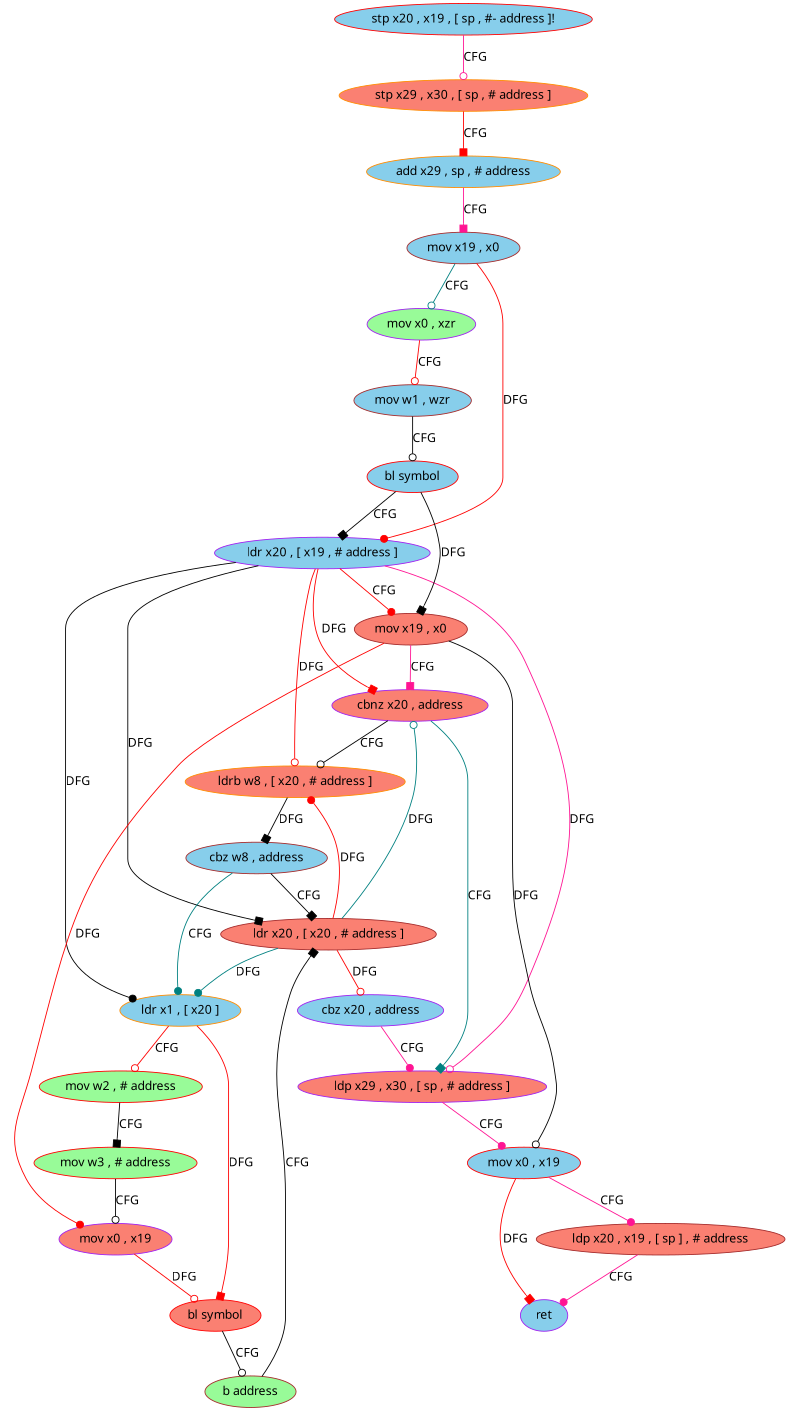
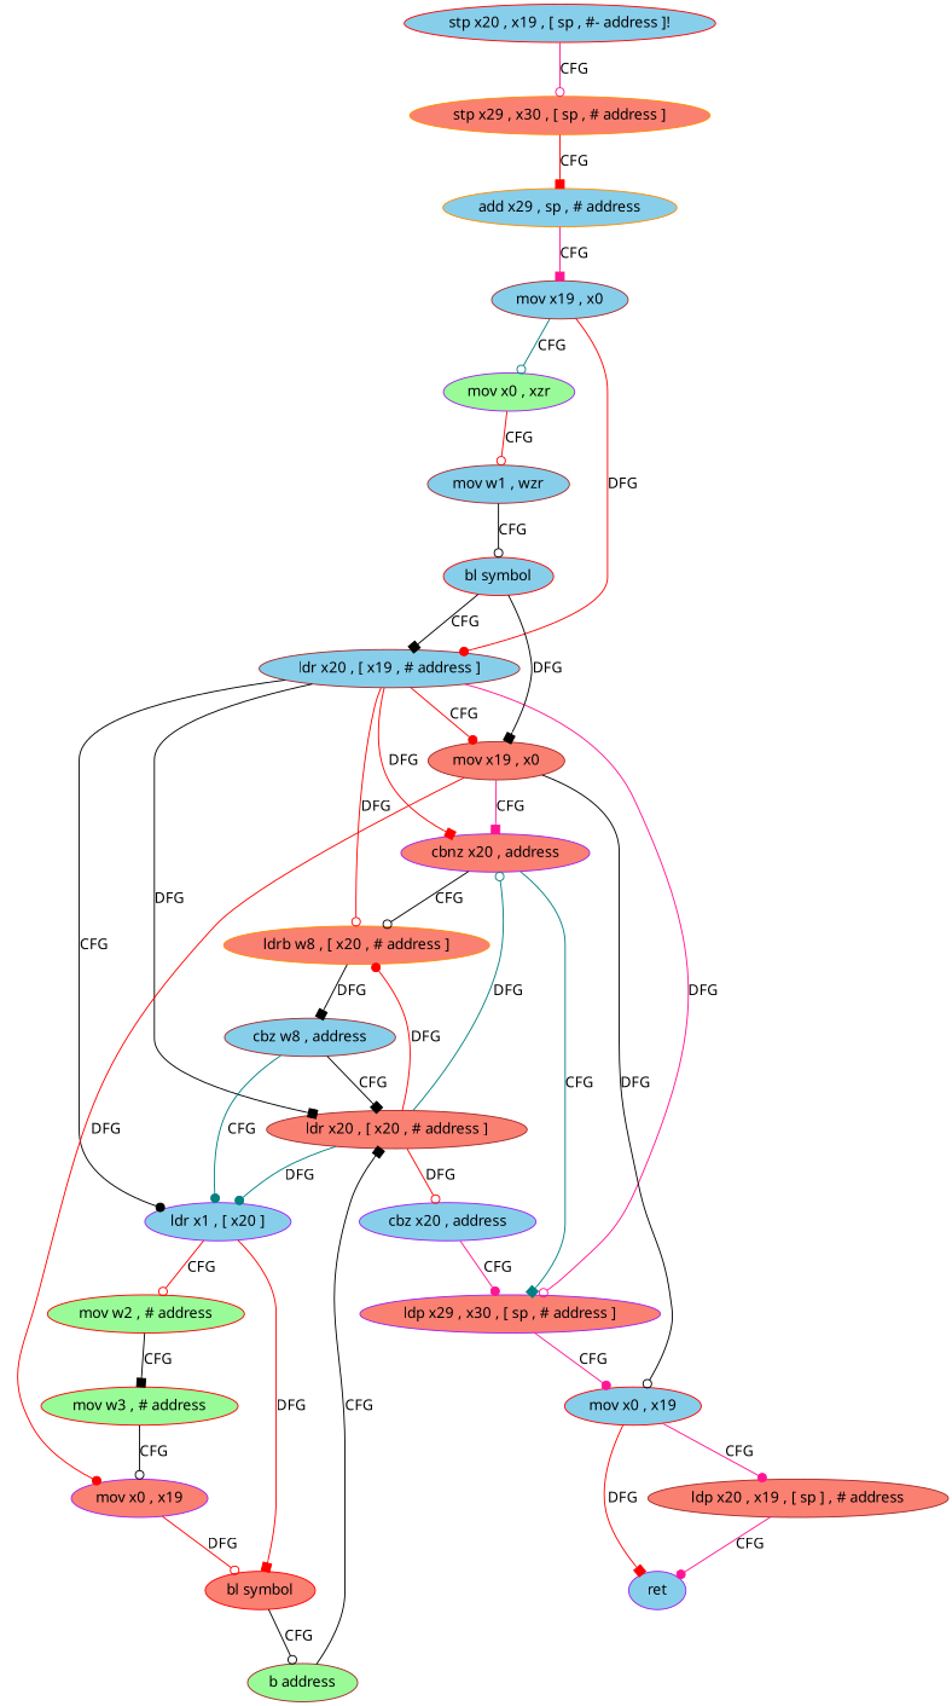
  digraph {
    fontname="Noto Sans"
    node [color=purple fillcolor=skyblue fontname="Noto Sans" style=filled]
    edge [arrowhead=odot color=red fontname="Noto Sans"]
    n1 [color=red label="stp x20 , x19 , [ sp , #- address ]!"]
    n2 [color=darkorange fillcolor=salmon label="stp x29 , x30 , [ sp , # address ]"]
    n3 [color=darkorange label="add x29 , sp , # address"]
    n4 [color=brown label="mov x19 , x0"]
    n5 [fillcolor=palegreen label="mov x0 , xzr"]
-   n6 [label="ldr x20 , [ x19 , # address ]"]
+   n6 [color=brown label="ldr x20 , [ x19 , # address ]"]
    n7 [color=brown label="mov w1 , wzr"]
    n8 [color=brown fillcolor=salmon label="mov x19 , x0"]
    n9 [fillcolor=salmon label="cbnz x20 , address"]
    n10 [color=darkorange fillcolor=salmon label="ldrb w8 , [ x20 , # address ]"]
    n11 [color=brown fillcolor=salmon label="ldr x20 , [ x20 , # address ]"]
-   n12 [color=darkorange label="ldr x1 , [ x20 ]"]
+   n12 [label="ldr x1 , [ x20 ]"]
    n13 [fillcolor=salmon label="ldp x29 , x30 , [ sp , # address ]"]
    n14 [color=red label="bl symbol"]
    n15 [color=red label="mov x0 , x19"]
    n16 [fillcolor=salmon label="mov x0 , x19"]
    n17 [color=brown label="cbz w8 , address"]
    n18 [label="cbz x20 , address"]
    n19 [color=red fillcolor=palegreen label="mov w2 , # address"]
    n20 [color=red fillcolor=salmon label="bl symbol"]
    n21 [color=brown fillcolor=salmon label="ldp x20 , x19 , [ sp ] , # address"]
    n22 [label=ret]
    n23 [color=red fillcolor=palegreen label="mov w3 , # address"]
    n24 [color=brown fillcolor=palegreen label="b address"]
    n1 -> n2 [color=deeppink label=CFG]
    n2 -> n3 [arrowhead=box label=CFG]
    n3 -> n4 [arrowhead=box color=deeppink label=CFG]
    n4 -> n5 [color=teal label=CFG]
    n4 -> n6 [arrowhead=dot label=DFG]
    n5 -> n7 [label=CFG]
    n6 -> n8 [arrowhead=dot label=CFG]
    n6 -> n9 [arrowhead=box label=DFG]
    n6 -> n10 [label=DFG]
    n6 -> n11 [arrowhead=box color=black label=DFG]
-   n6 -> n12 [arrowhead=dot color=black label=DFG]
+   n6 -> n12 [arrowhead=dot color=black label=CFG]
    n6 -> n13 [color=deeppink label=DFG]
    n7 -> n14 [color=black label=CFG]
    n8 -> n9 [arrowhead=box color=deeppink label=CFG]
    n8 -> n15 [color=black label=DFG]
    n8 -> n16 [arrowhead=dot label=DFG]
    n9 -> n10 [color=black label=CFG]
    n9 -> n13 [arrowhead=box color=teal label=CFG]
    n10 -> n17 [arrowhead=box color=black label=DFG]
    n11 -> n9 [color=teal label=DFG]
    n11 -> n10 [arrowhead=dot label=DFG]
    n11 -> n12 [arrowhead=dot color=teal label=DFG]
    n11 -> n18 [label=DFG]
    n12 -> n19 [label=CFG]
    n12 -> n20 [arrowhead=box label=DFG]
    n13 -> n15 [arrowhead=dot color=deeppink label=CFG]
    n14 -> n6 [arrowhead=box color=black label=CFG]
    n14 -> n8 [arrowhead=box color=black label=DFG]
    n15 -> n21 [arrowhead=dot color=deeppink label=CFG]
    n15 -> n22 [arrowhead=box label=DFG]
    n16 -> n20 [label=DFG]
    n17 -> n11 [arrowhead=box color=black label=CFG]
    n17 -> n12 [arrowhead=dot color=teal label=CFG]
    n18 -> n13 [arrowhead=dot color=deeppink label=CFG]
    n19 -> n23 [arrowhead=box color=black label=CFG]
    n20 -> n24 [color=black label=CFG]
    n21 -> n22 [arrowhead=dot color=deeppink label=CFG]
    n23 -> n16 [color=black label=CFG]
    n24 -> n11 [arrowhead=box color=black label=CFG]
  }
